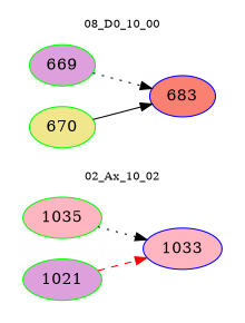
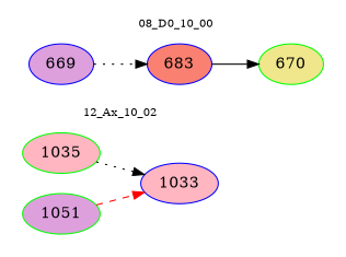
  digraph {
    rankdir=LR
    node [color=green fillcolor=lightpink style=filled]
    edge [color=black style=dotted]
    n1 [label=1035]
    n2 [color=blue label=1033]
-   n3 [fillcolor=plum label=1021]
-   n4 [fillcolor=plum label=669]
+   n3 [fillcolor=plum label=1051]
+   n4 [color=blue fillcolor=plum label=669]
    n5 [color=blue fillcolor=salmon label=683]
    n6 [fillcolor=khaki label=670]
    subgraph cluster_1 {
      color=white
      fontsize=10
-     label="02_Ax_10_02"
+     label="12_Ax_10_02"
      n1
      n2
      n3
    }
    subgraph cluster_2 {
      color=white
      fontsize=10
      label="08_D0_10_00"
      n4
      n5
      n6
    }
    n1 -> n2
    n3 -> n2 [color=red style=dashed]
    n4 -> n5
-   n6 -> n5 [style=solid]
+   n5 -> n6 [style=solid]
  }
